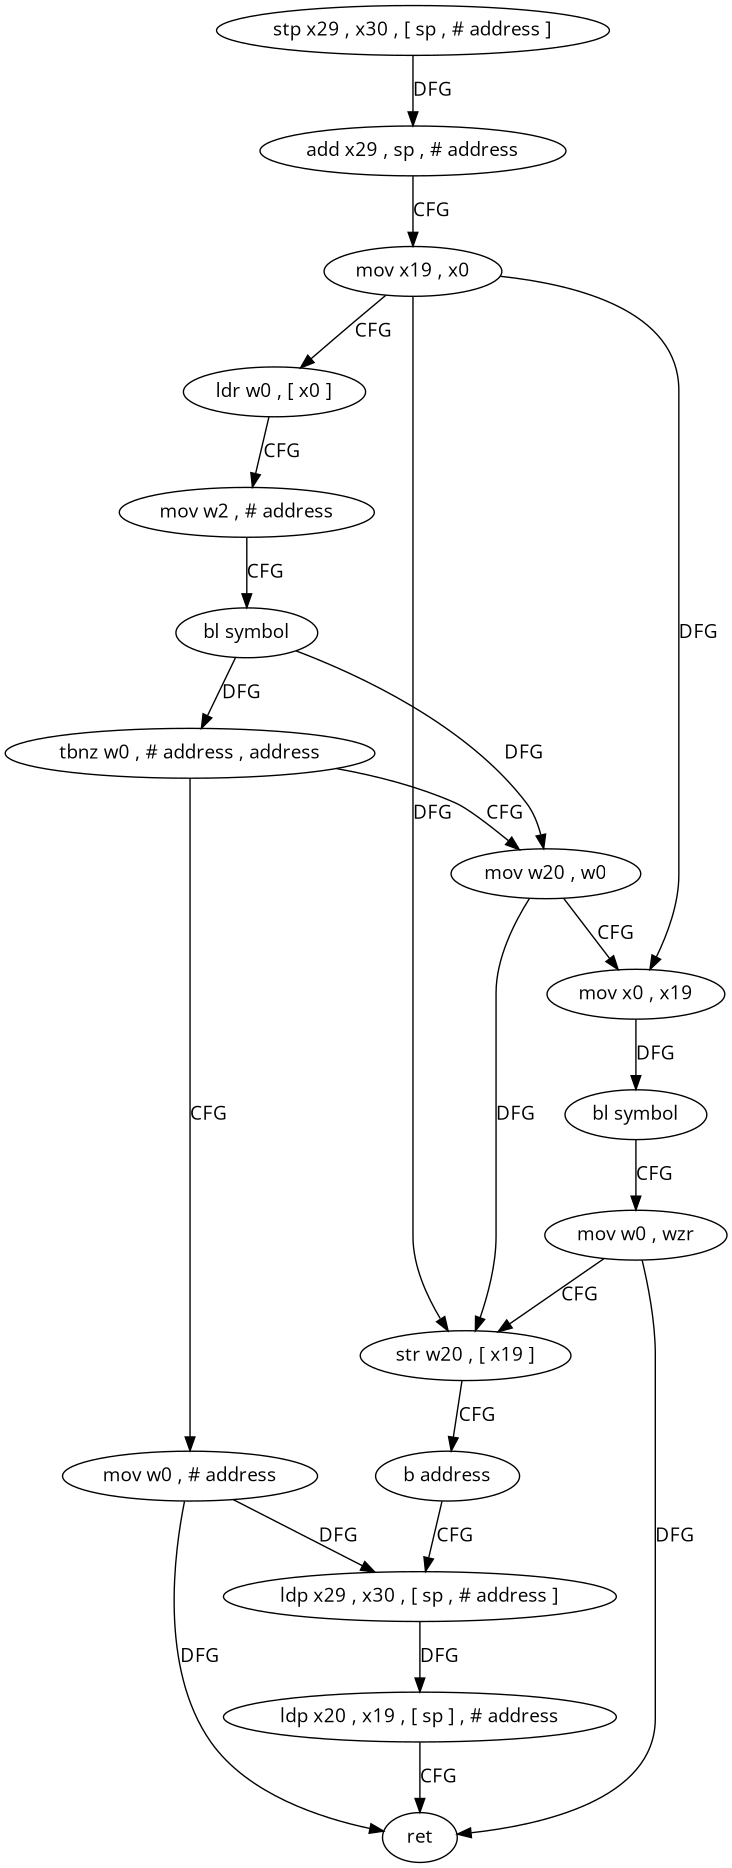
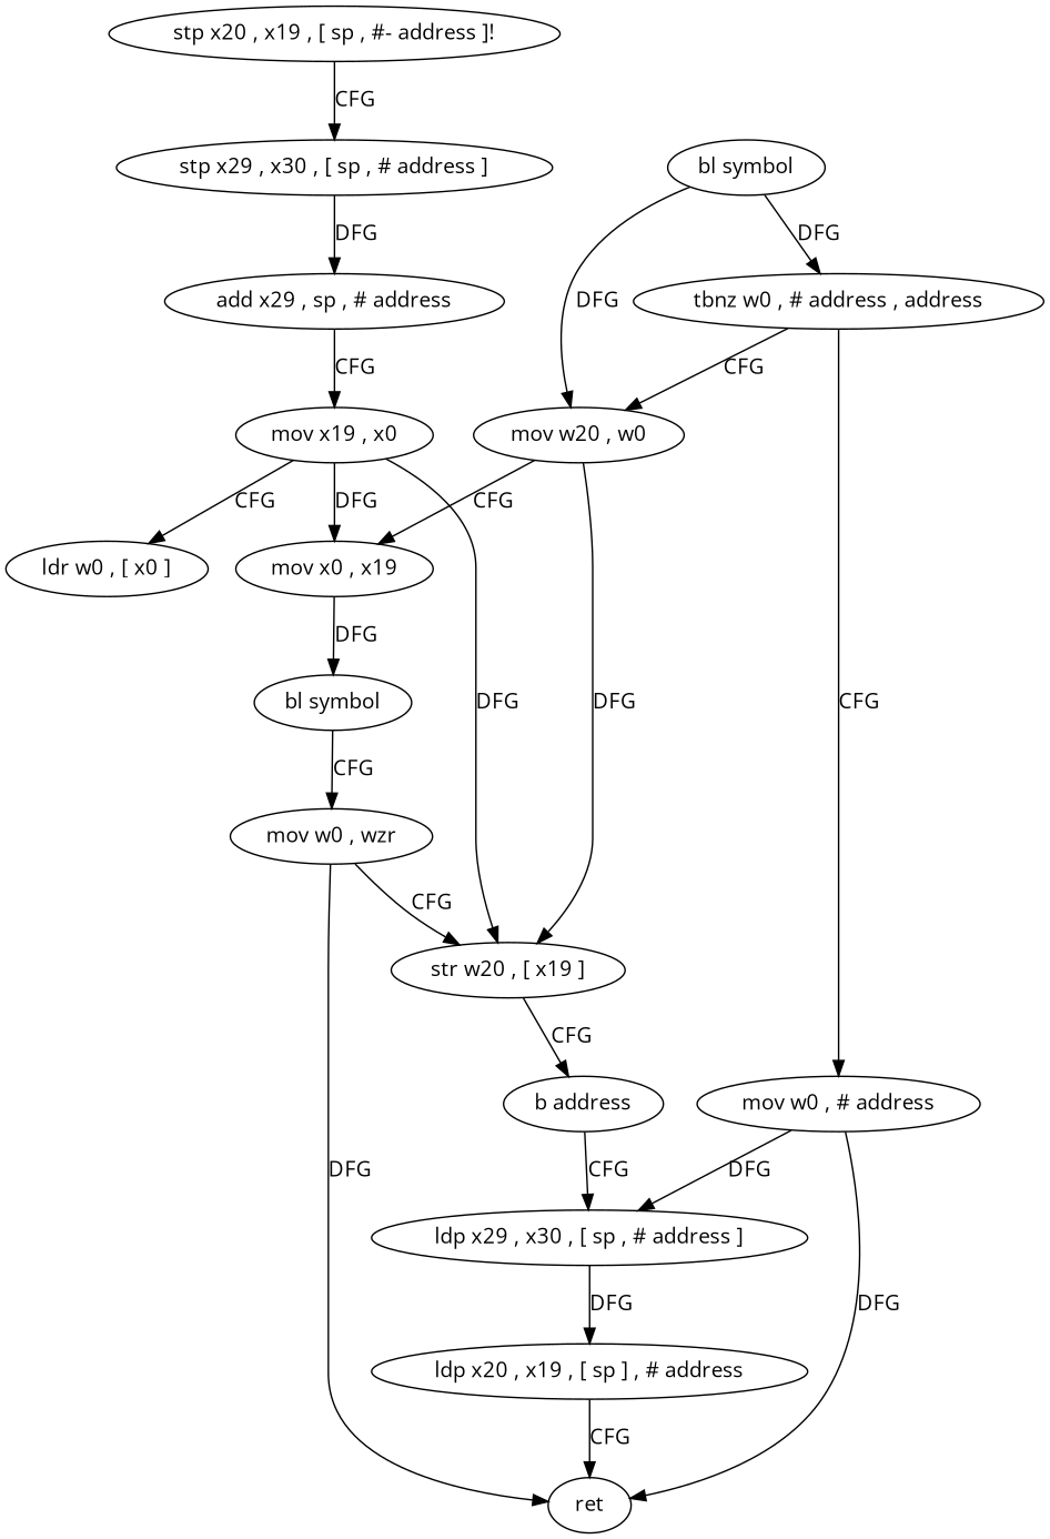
  digraph {
    fontname="Open Sans"
    node [fontname="Open Sans"]
    edge [fontname="Open Sans"]
+   n1 [label="stp x20 , x19 , [ sp , #- address ]!"]
    n2 [label="stp x29 , x30 , [ sp , # address ]"]
    n3 [label="add x29 , sp , # address"]
    n4 [label="mov x19 , x0"]
    n5 [label="ldr w0 , [ x0 ]"]
    n6 [label="mov x0 , x19"]
    n7 [label="str w20 , [ x19 ]"]
-   n8 [label="mov w2 , # address"]
    n9 [label="bl symbol"]
    n10 [label="b address"]
    n11 [label="bl symbol"]
    n12 [label="tbnz w0 , # address , address"]
    n13 [label="mov w20 , w0"]
    n14 [label="mov w0 , # address"]
    n15 [label="ldp x29 , x30 , [ sp , # address ]"]
    n16 [label=ret]
    n17 [label="ldp x20 , x19 , [ sp ] , # address"]
    n18 [label="mov w0 , wzr"]
+   n1 -> n2 [label=CFG]
    n2 -> n3 [label=DFG]
    n3 -> n4 [label=CFG]
    n4 -> n5 [label=CFG]
    n4 -> n6 [label=DFG]
    n4 -> n7 [label=DFG]
-   n5 -> n8 [label=CFG]
    n6 -> n9 [label=DFG]
    n7 -> n10 [label=CFG]
-   n8 -> n11 [label=CFG]
    n9 -> n18 [label=CFG]
    n10 -> n15 [label=CFG]
    n11 -> n12 [label=DFG]
    n11 -> n13 [label=DFG]
    n12 -> n13 [label=CFG]
    n12 -> n14 [label=CFG]
    n13 -> n6 [label=CFG]
    n13 -> n7 [label=DFG]
    n14 -> n15 [label=DFG]
    n14 -> n16 [label=DFG]
    n15 -> n17 [label=DFG]
    n17 -> n16 [label=CFG]
    n18 -> n7 [label=CFG]
    n18 -> n16 [label=DFG]
  }
